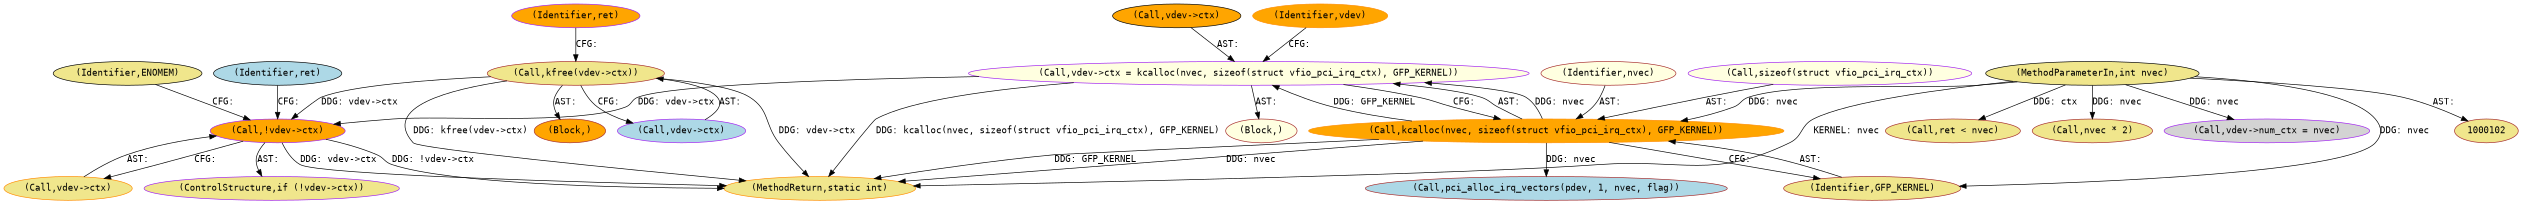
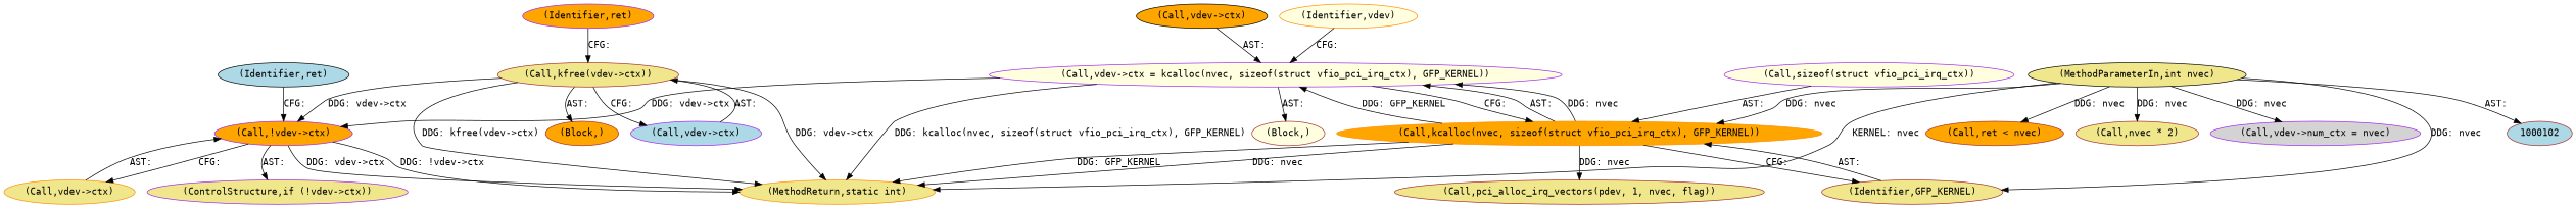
  digraph {
    fontname="DejaVu Sans Mono"
    node [color=brown fillcolor=khaki fontname="DejaVu Sans Mono" style=filled]
    edge [fontname="DejaVu Sans Mono"]
    n1 [color=purple fillcolor=orange label="(Call,!vdev->ctx)"]
    n2 [color=purple label="(ControlStructure,if (!vdev->ctx))"]
    n3 [color=darkorange label="(MethodReturn,static int)"]
    n4 [color=darkorange label="(Call,vdev->ctx)"]
    n5 [label="(Call,kfree(vdev->ctx))"]
    n6 [fillcolor=orange label="(Block,)"]
    n7 [color=purple fillcolor=lightblue label="(Call,vdev->ctx)"]
    n8 [color=purple fillcolor=lightyellow label="(Call,vdev->ctx = kcalloc(nvec, sizeof(struct vfio_pci_irq_ctx), GFP_KERNEL))"]
    n9 [color=darkorange fillcolor=orange label="(Call,kcalloc(nvec, sizeof(struct vfio_pci_irq_ctx), GFP_KERNEL))"]
    n10 [fillcolor=lightyellow label="(Block,)"]
-   n11 [fillcolor=lightblue label="(Call,pci_alloc_irq_vectors(pdev, 1, nvec, flag))"]
+   n11 [label="(Call,pci_alloc_irq_vectors(pdev, 1, nvec, flag))"]
    n12 [label="(Identifier,GFP_KERNEL)"]
    n13 [color=black label="(MethodParameterIn,int nvec)"]
-   n14 [label="(Call,ret < nvec)"]
+   n14 [fillcolor=orange label="(Call,ret < nvec)"]
    n15 [label="(Call,nvec * 2)"]
    n16 [color=purple fillcolor=lightgrey label="(Call,vdev->num_ctx = nvec)"]
-   1000102
-   n18 [fillcolor=lightyellow label="(Identifier,nvec)"]
+   1000102 [fillcolor=lightblue]
    n19 [color=purple fillcolor=orange label="(Identifier,ret)"]
    n20 [color=purple fillcolor=lightyellow label="(Call,sizeof(struct vfio_pci_irq_ctx))"]
-   n21 [color=darkorange fillcolor=orange label="(Identifier,vdev)"]
+   n21 [color=darkorange fillcolor=lightyellow label="(Identifier,vdev)"]
    n22 [color=black fillcolor=orange label="(Call,vdev->ctx)"]
-   n23 [color=black label="(Identifier,ENOMEM)"]
    n24 [color=black fillcolor=lightblue label="(Identifier,ret)"]
    n1 -> n2 [label="AST: "]
    n1 -> n3 [label="DDG: vdev->ctx"]
    n1 -> n3 [label="DDG: !vdev->ctx"]
    n1 -> n4 [label="CFG: "]
    n4 -> n1 [label="AST: "]
    n5 -> n1 [label="DDG: vdev->ctx"]
    n5 -> n3 [label="DDG: vdev->ctx"]
    n5 -> n3 [label="DDG: kfree(vdev->ctx)"]
    n5 -> n6 [label="AST: "]
    n5 -> n7 [label="CFG: "]
    n7 -> n5 [label="AST: "]
    n8 -> n1 [label="DDG: vdev->ctx"]
    n8 -> n3 [label="DDG: kcalloc(nvec, sizeof(struct vfio_pci_irq_ctx), GFP_KERNEL)"]
    n8 -> n9 [label="CFG: "]
    n8 -> n10 [label="AST: "]
    n9 -> n3 [label="DDG: nvec"]
    n9 -> n3 [label="DDG: GFP_KERNEL"]
    n9 -> n8 [label="AST: "]
    n9 -> n8 [label="DDG: nvec"]
    n9 -> n8 [label="DDG: GFP_KERNEL"]
    n9 -> n11 [label="DDG: nvec"]
    n9 -> n12 [label="CFG: "]
    n12 -> n9 [label="AST: "]
    n13 -> n3 [label="KERNEL: nvec"]
    n13 -> n9 [label="DDG: nvec"]
    n13 -> n12 [label="DDG: nvec"]
-   n13 -> n14 [label="DDG: ctx"]
+   n13 -> n14 [label="DDG: nvec"]
    n13 -> n15 [label="DDG: nvec"]
    n13 -> n16 [label="DDG: nvec"]
    n13 -> 1000102 [label="AST: "]
-   n18 -> n9 [label="AST: "]
    n19 -> n5 [label="CFG: "]
    n20 -> n9 [label="AST: "]
    n21 -> n8 [label="CFG: "]
    n22 -> n8 [label="AST: "]
-   n23 -> n1 [label="CFG: "]
    n24 -> n1 [label="CFG: "]
  }
